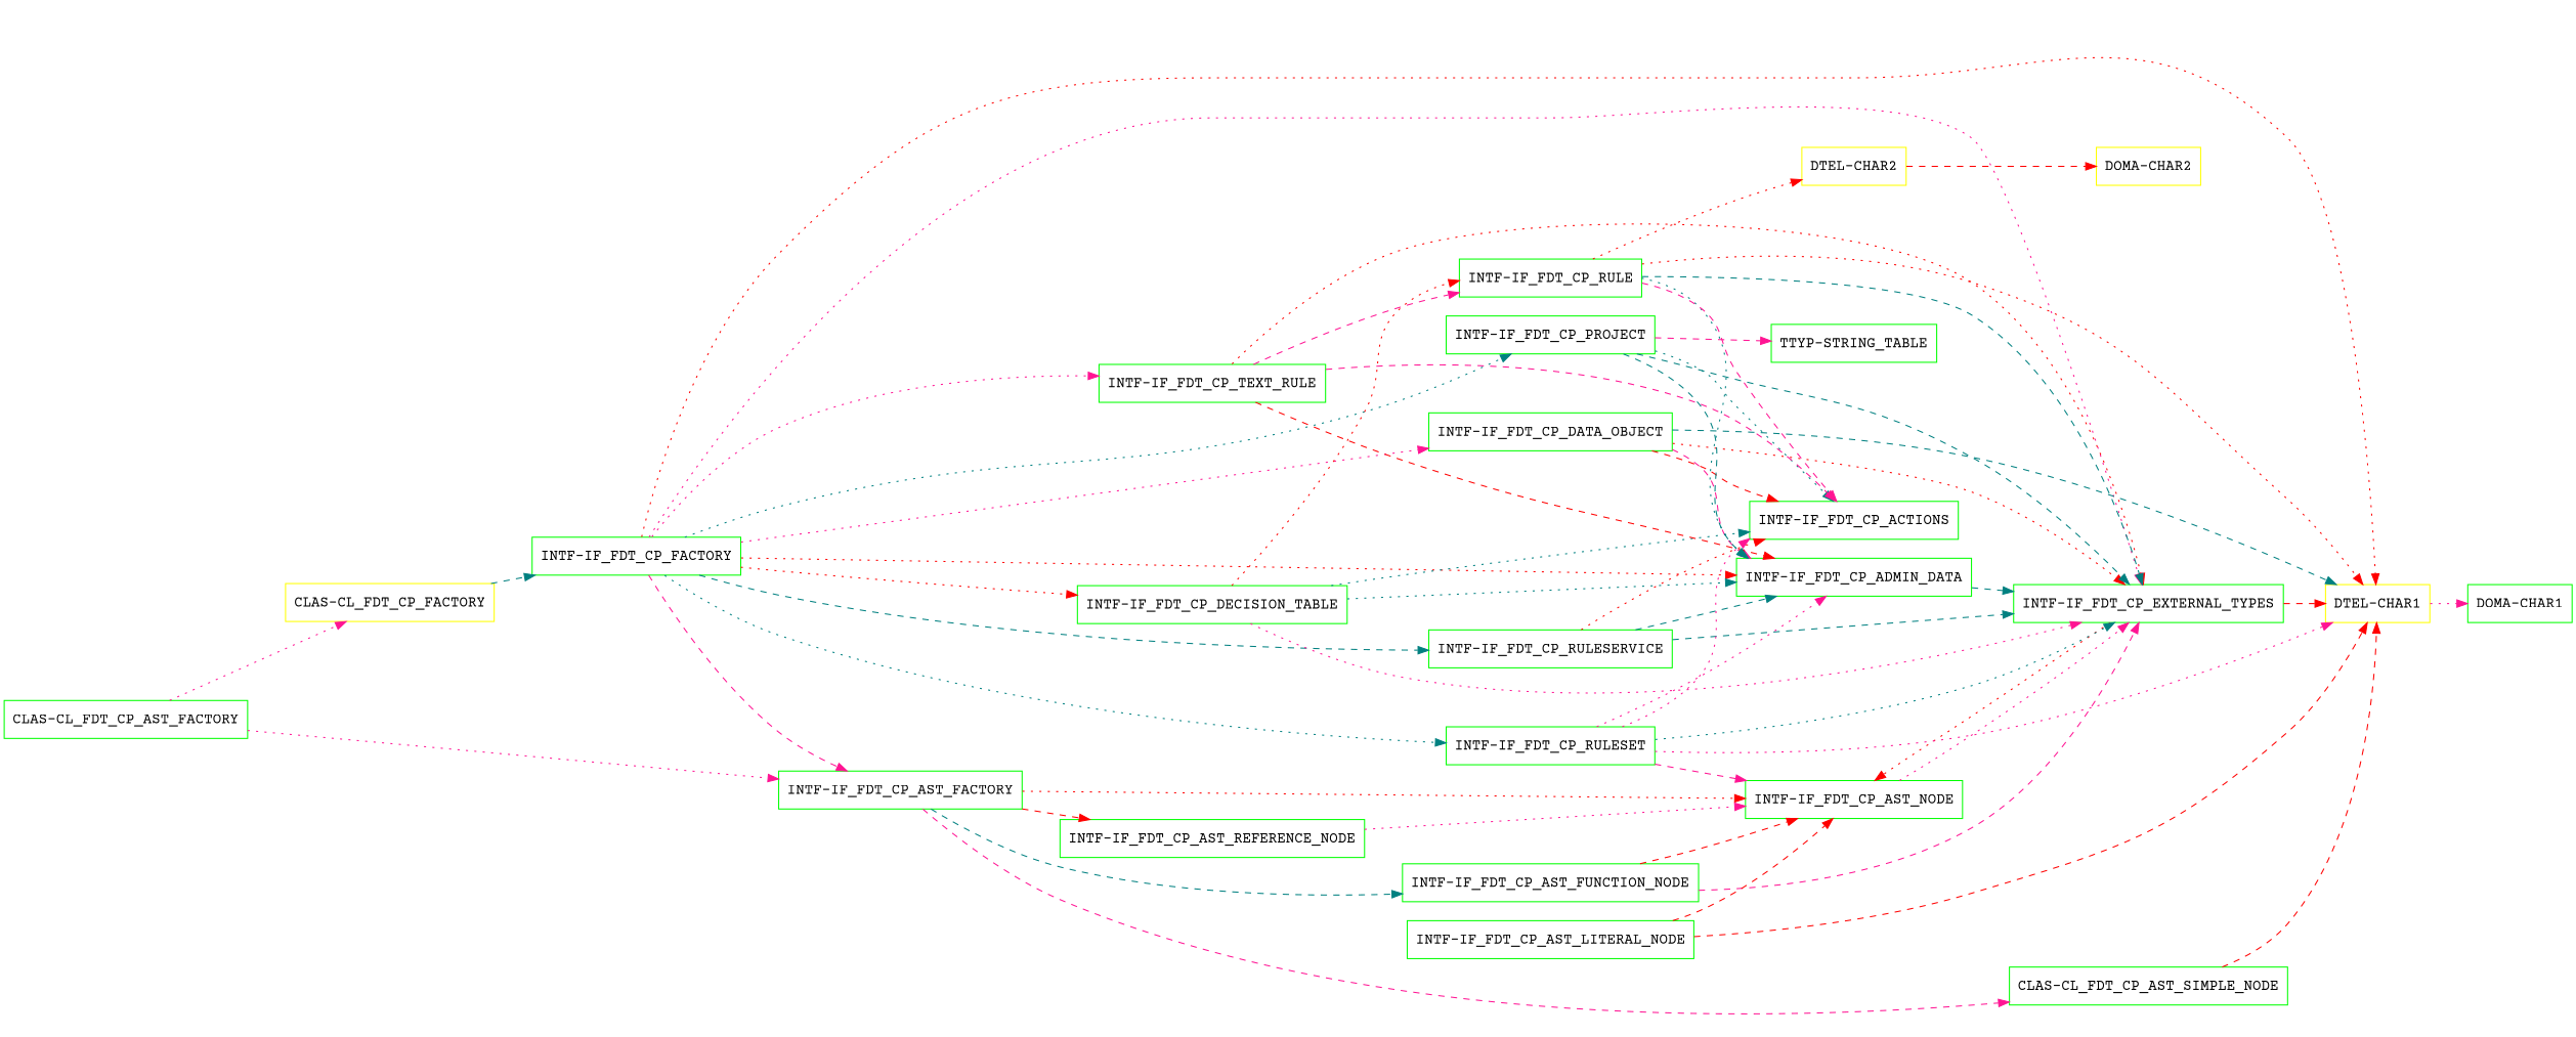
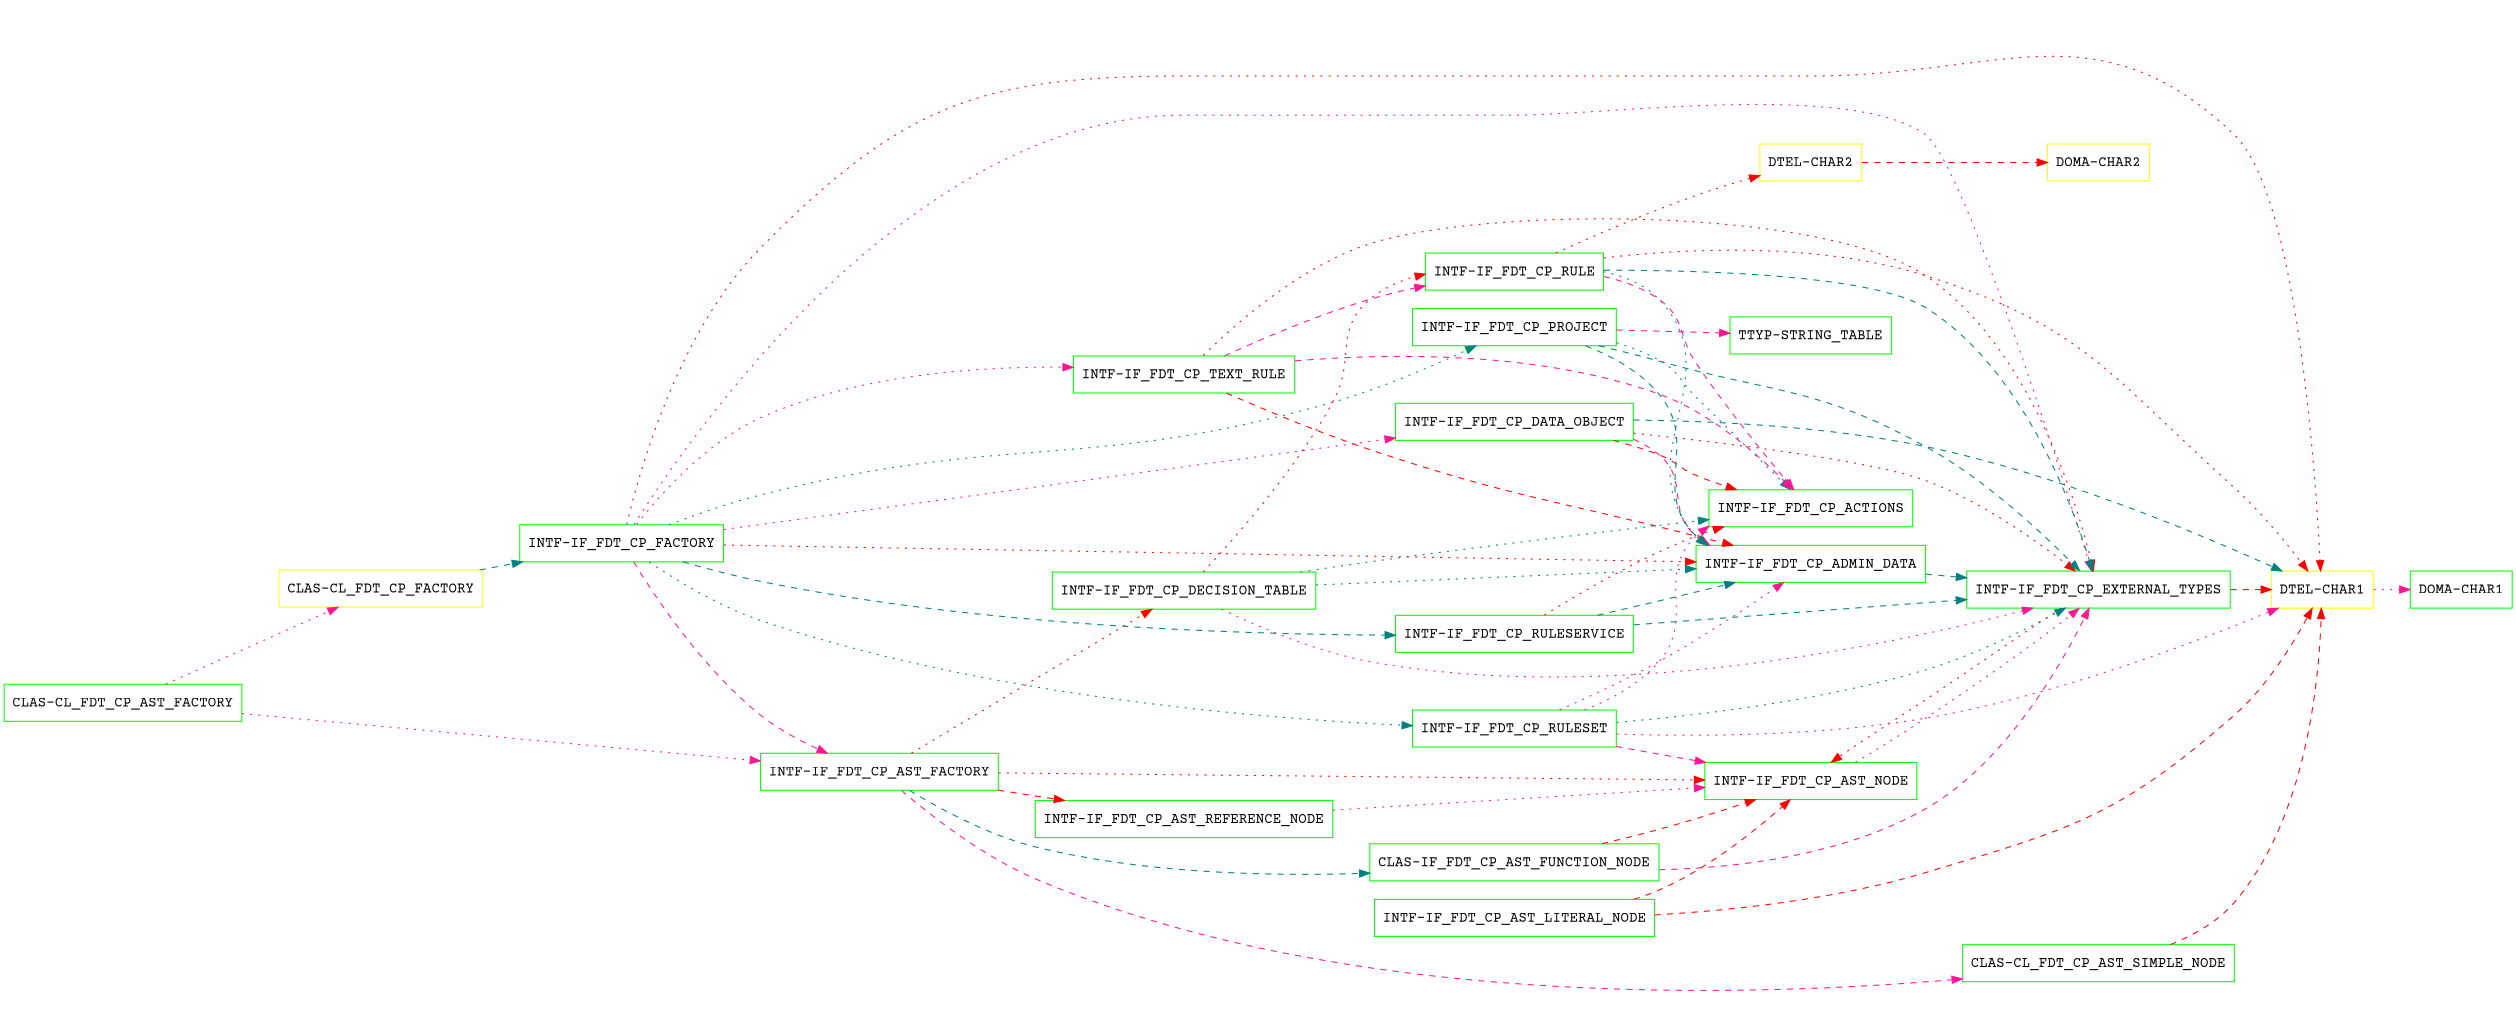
  digraph {
    fontname="Courier Prime"
    rankdir=LR
    node [color=green fontname="Courier Prime" shape=box]
    edge [color=deeppink fontname="Courier Prime" style=dotted]
    "CLAS-CL_FDT_CP_AST_FACTORY"
    "INTF-IF_FDT_CP_AST_FACTORY"
    "CLAS-CL_FDT_CP_FACTORY" [color=yellow]
    "INTF-IF_FDT_CP_AST_NODE"
    "CLAS-CL_FDT_CP_AST_SIMPLE_NODE"
    "INTF-IF_FDT_CP_AST_REFERENCE_NODE"
-   "INTF-IF_FDT_CP_AST_FUNCTION_NODE"
+   "INTF-IF_FDT_CP_AST_FUNCTION_NODE" [label="CLAS-IF_FDT_CP_AST_FUNCTION_NODE"]
    "INTF-IF_FDT_CP_FACTORY"
    "INTF-IF_FDT_CP_EXTERNAL_TYPES"
    "DTEL-CHAR1" [color=yellow]
    "INTF-IF_FDT_CP_AST_LITERAL_NODE"
    "DOMA-CHAR1"
    "INTF-IF_FDT_CP_ADMIN_DATA"
    "INTF-IF_FDT_CP_DATA_OBJECT"
    "INTF-IF_FDT_CP_PROJECT"
    "INTF-IF_FDT_CP_DECISION_TABLE"
    "INTF-IF_FDT_CP_TEXT_RULE"
    "INTF-IF_FDT_CP_RULESERVICE"
    "INTF-IF_FDT_CP_RULESET"
    "INTF-IF_FDT_CP_ACTIONS"
    "TTYP-STRING_TABLE"
    "INTF-IF_FDT_CP_RULE"
    "DTEL-CHAR2" [color=yellow]
    "DOMA-CHAR2" [color=yellow]
    "CLAS-CL_FDT_CP_AST_FACTORY" -> "INTF-IF_FDT_CP_AST_FACTORY"
    "CLAS-CL_FDT_CP_AST_FACTORY" -> "CLAS-CL_FDT_CP_FACTORY"
    "INTF-IF_FDT_CP_AST_FACTORY" -> "INTF-IF_FDT_CP_AST_NODE" [color=red]
    "INTF-IF_FDT_CP_AST_FACTORY" -> "CLAS-CL_FDT_CP_AST_SIMPLE_NODE" [style=dashed]
    "INTF-IF_FDT_CP_AST_FACTORY" -> "INTF-IF_FDT_CP_AST_REFERENCE_NODE" [color=red style=dashed]
    "INTF-IF_FDT_CP_AST_FACTORY" -> "INTF-IF_FDT_CP_AST_FUNCTION_NODE" [color=teal style=dashed]
    "CLAS-CL_FDT_CP_FACTORY" -> "INTF-IF_FDT_CP_FACTORY" [color=teal style=dashed]
    "INTF-IF_FDT_CP_AST_NODE" -> "INTF-IF_FDT_CP_EXTERNAL_TYPES"
    "CLAS-CL_FDT_CP_AST_SIMPLE_NODE" -> "DTEL-CHAR1" [color=red style=dashed]
    "INTF-IF_FDT_CP_AST_REFERENCE_NODE" -> "INTF-IF_FDT_CP_AST_NODE"
    "INTF-IF_FDT_CP_AST_FUNCTION_NODE" -> "INTF-IF_FDT_CP_AST_NODE" [color=red style=dashed]
    "INTF-IF_FDT_CP_AST_FUNCTION_NODE" -> "INTF-IF_FDT_CP_EXTERNAL_TYPES" [style=dashed]
    "INTF-IF_FDT_CP_FACTORY" -> "INTF-IF_FDT_CP_AST_FACTORY" [style=dashed]
    "INTF-IF_FDT_CP_FACTORY" -> "INTF-IF_FDT_CP_EXTERNAL_TYPES"
    "INTF-IF_FDT_CP_FACTORY" -> "DTEL-CHAR1" [color=red]
    "INTF-IF_FDT_CP_FACTORY" -> "INTF-IF_FDT_CP_ADMIN_DATA" [color=red]
    "INTF-IF_FDT_CP_FACTORY" -> "INTF-IF_FDT_CP_DATA_OBJECT"
    "INTF-IF_FDT_CP_FACTORY" -> "INTF-IF_FDT_CP_PROJECT" [color=teal]
-   "INTF-IF_FDT_CP_FACTORY" -> "INTF-IF_FDT_CP_DECISION_TABLE" [color=red]
+   "INTF-IF_FDT_CP_AST_FACTORY" -> "INTF-IF_FDT_CP_DECISION_TABLE" [color=red]
    "INTF-IF_FDT_CP_FACTORY" -> "INTF-IF_FDT_CP_TEXT_RULE"
    "INTF-IF_FDT_CP_FACTORY" -> "INTF-IF_FDT_CP_RULESERVICE" [color=teal style=dashed]
    "INTF-IF_FDT_CP_FACTORY" -> "INTF-IF_FDT_CP_RULESET" [color=teal]
    "INTF-IF_FDT_CP_EXTERNAL_TYPES" -> "INTF-IF_FDT_CP_AST_NODE" [color=red]
    "INTF-IF_FDT_CP_EXTERNAL_TYPES" -> "DTEL-CHAR1" [color=red style=dashed]
    "DTEL-CHAR1" -> "DOMA-CHAR1"
    "INTF-IF_FDT_CP_AST_LITERAL_NODE" -> "INTF-IF_FDT_CP_AST_NODE" [color=red style=dashed]
    "INTF-IF_FDT_CP_AST_LITERAL_NODE" -> "DTEL-CHAR1" [color=red style=dashed]
    "INTF-IF_FDT_CP_ADMIN_DATA" -> "INTF-IF_FDT_CP_EXTERNAL_TYPES" [color=teal style=dashed]
    "INTF-IF_FDT_CP_DATA_OBJECT" -> "INTF-IF_FDT_CP_EXTERNAL_TYPES" [color=red]
    "INTF-IF_FDT_CP_DATA_OBJECT" -> "DTEL-CHAR1" [color=teal style=dashed]
    "INTF-IF_FDT_CP_DATA_OBJECT" -> "INTF-IF_FDT_CP_ADMIN_DATA" [style=dashed]
    "INTF-IF_FDT_CP_DATA_OBJECT" -> "INTF-IF_FDT_CP_ACTIONS" [color=red style=dashed]
    "INTF-IF_FDT_CP_PROJECT" -> "INTF-IF_FDT_CP_EXTERNAL_TYPES" [color=teal style=dashed]
    "INTF-IF_FDT_CP_PROJECT" -> "INTF-IF_FDT_CP_ADMIN_DATA" [color=teal style=dashed]
    "INTF-IF_FDT_CP_PROJECT" -> "INTF-IF_FDT_CP_ACTIONS" [color=teal]
    "INTF-IF_FDT_CP_PROJECT" -> "TTYP-STRING_TABLE" [style=dashed]
    "INTF-IF_FDT_CP_DECISION_TABLE" -> "INTF-IF_FDT_CP_EXTERNAL_TYPES"
    "INTF-IF_FDT_CP_DECISION_TABLE" -> "INTF-IF_FDT_CP_ADMIN_DATA" [color=teal]
    "INTF-IF_FDT_CP_DECISION_TABLE" -> "INTF-IF_FDT_CP_ACTIONS" [color=teal]
    "INTF-IF_FDT_CP_DECISION_TABLE" -> "INTF-IF_FDT_CP_RULE" [color=red]
    "INTF-IF_FDT_CP_TEXT_RULE" -> "INTF-IF_FDT_CP_EXTERNAL_TYPES" [color=red]
    "INTF-IF_FDT_CP_TEXT_RULE" -> "INTF-IF_FDT_CP_ADMIN_DATA" [color=red style=dashed]
    "INTF-IF_FDT_CP_TEXT_RULE" -> "INTF-IF_FDT_CP_ACTIONS" [style=dashed]
    "INTF-IF_FDT_CP_TEXT_RULE" -> "INTF-IF_FDT_CP_RULE" [style=dashed]
    "INTF-IF_FDT_CP_RULESERVICE" -> "INTF-IF_FDT_CP_EXTERNAL_TYPES" [color=teal style=dashed]
    "INTF-IF_FDT_CP_RULESERVICE" -> "INTF-IF_FDT_CP_ADMIN_DATA" [color=teal style=dashed]
    "INTF-IF_FDT_CP_RULESERVICE" -> "INTF-IF_FDT_CP_ACTIONS" [color=red]
    "INTF-IF_FDT_CP_RULESET" -> "INTF-IF_FDT_CP_AST_NODE" [style=dashed]
    "INTF-IF_FDT_CP_RULESET" -> "INTF-IF_FDT_CP_EXTERNAL_TYPES" [color=teal]
    "INTF-IF_FDT_CP_RULESET" -> "DTEL-CHAR1"
    "INTF-IF_FDT_CP_RULESET" -> "INTF-IF_FDT_CP_ADMIN_DATA"
    "INTF-IF_FDT_CP_RULESET" -> "INTF-IF_FDT_CP_ACTIONS"
    "INTF-IF_FDT_CP_RULE" -> "INTF-IF_FDT_CP_EXTERNAL_TYPES" [color=teal style=dashed]
    "INTF-IF_FDT_CP_RULE" -> "DTEL-CHAR1" [color=red]
    "INTF-IF_FDT_CP_RULE" -> "INTF-IF_FDT_CP_ADMIN_DATA" [color=teal]
    "INTF-IF_FDT_CP_RULE" -> "INTF-IF_FDT_CP_ACTIONS" [style=dashed]
    "INTF-IF_FDT_CP_RULE" -> "DTEL-CHAR2" [color=red]
    "DTEL-CHAR2" -> "DOMA-CHAR2" [color=red style=dashed]
  }
